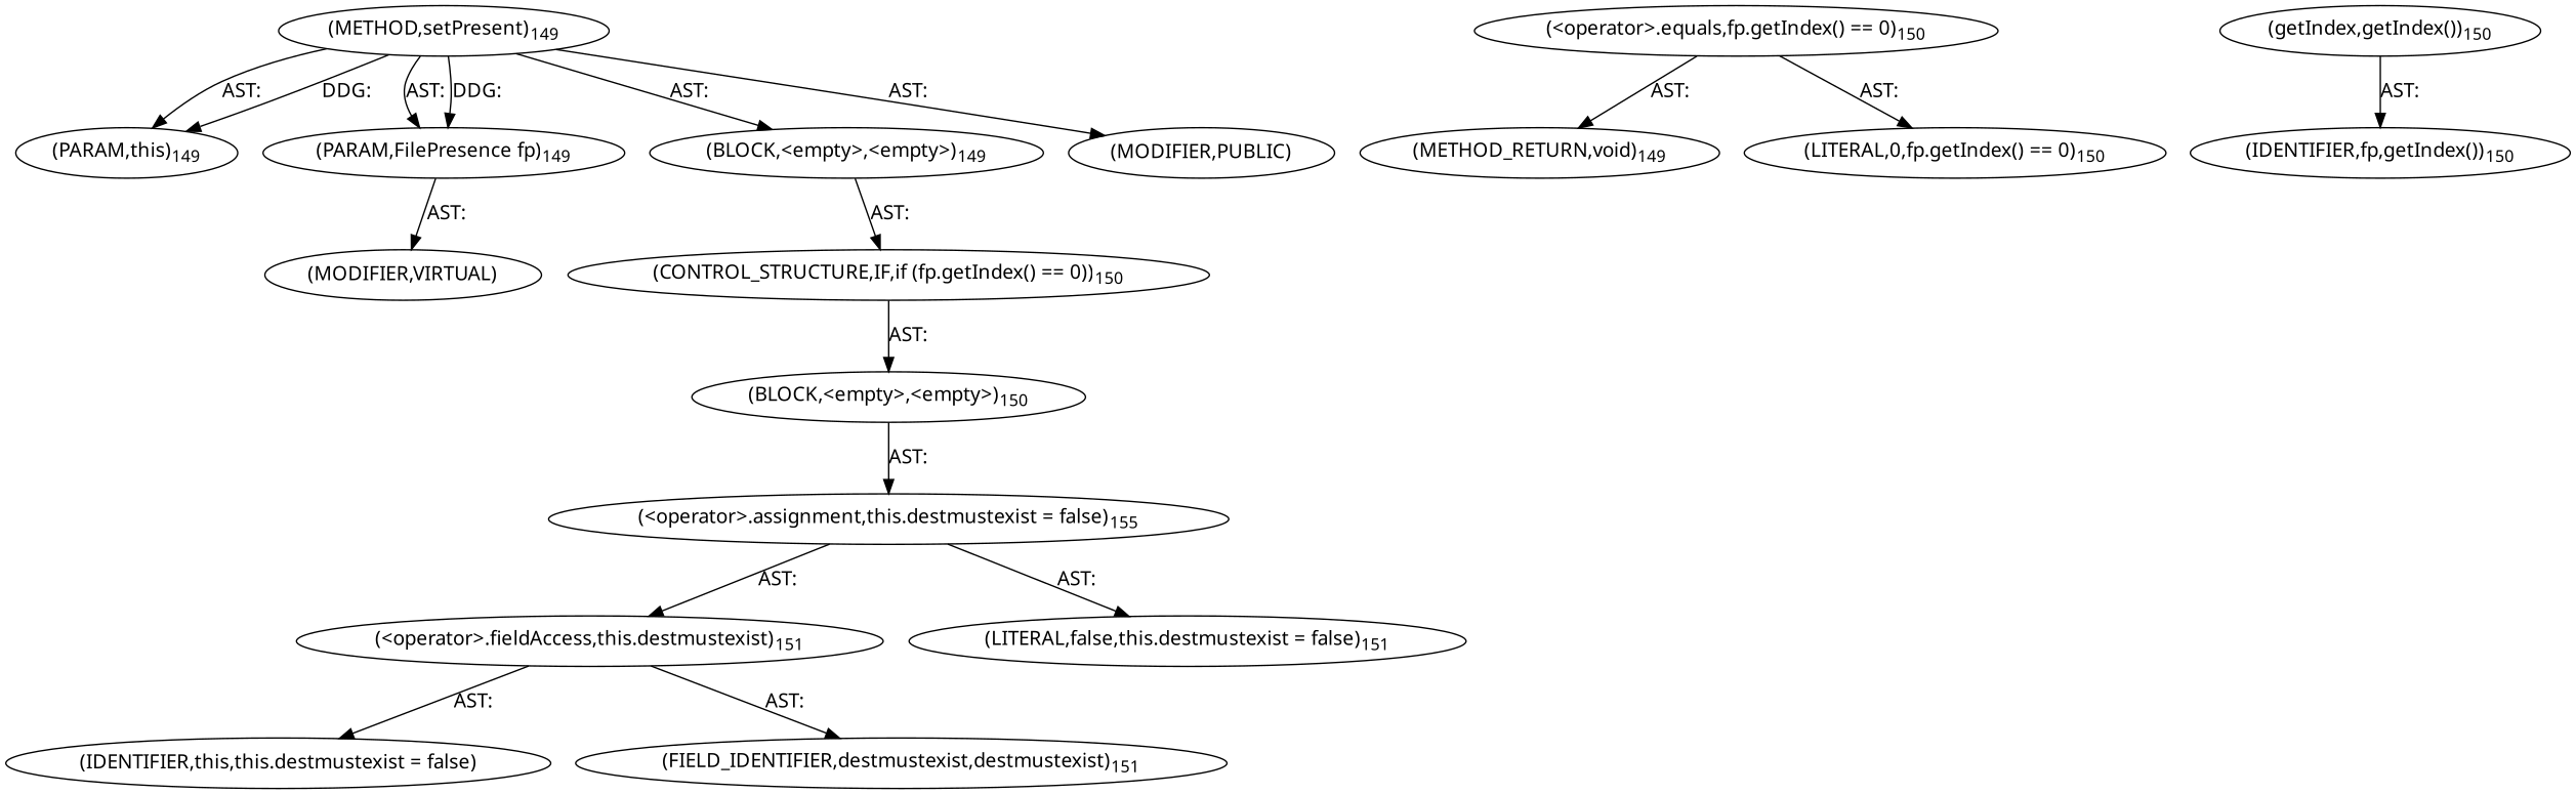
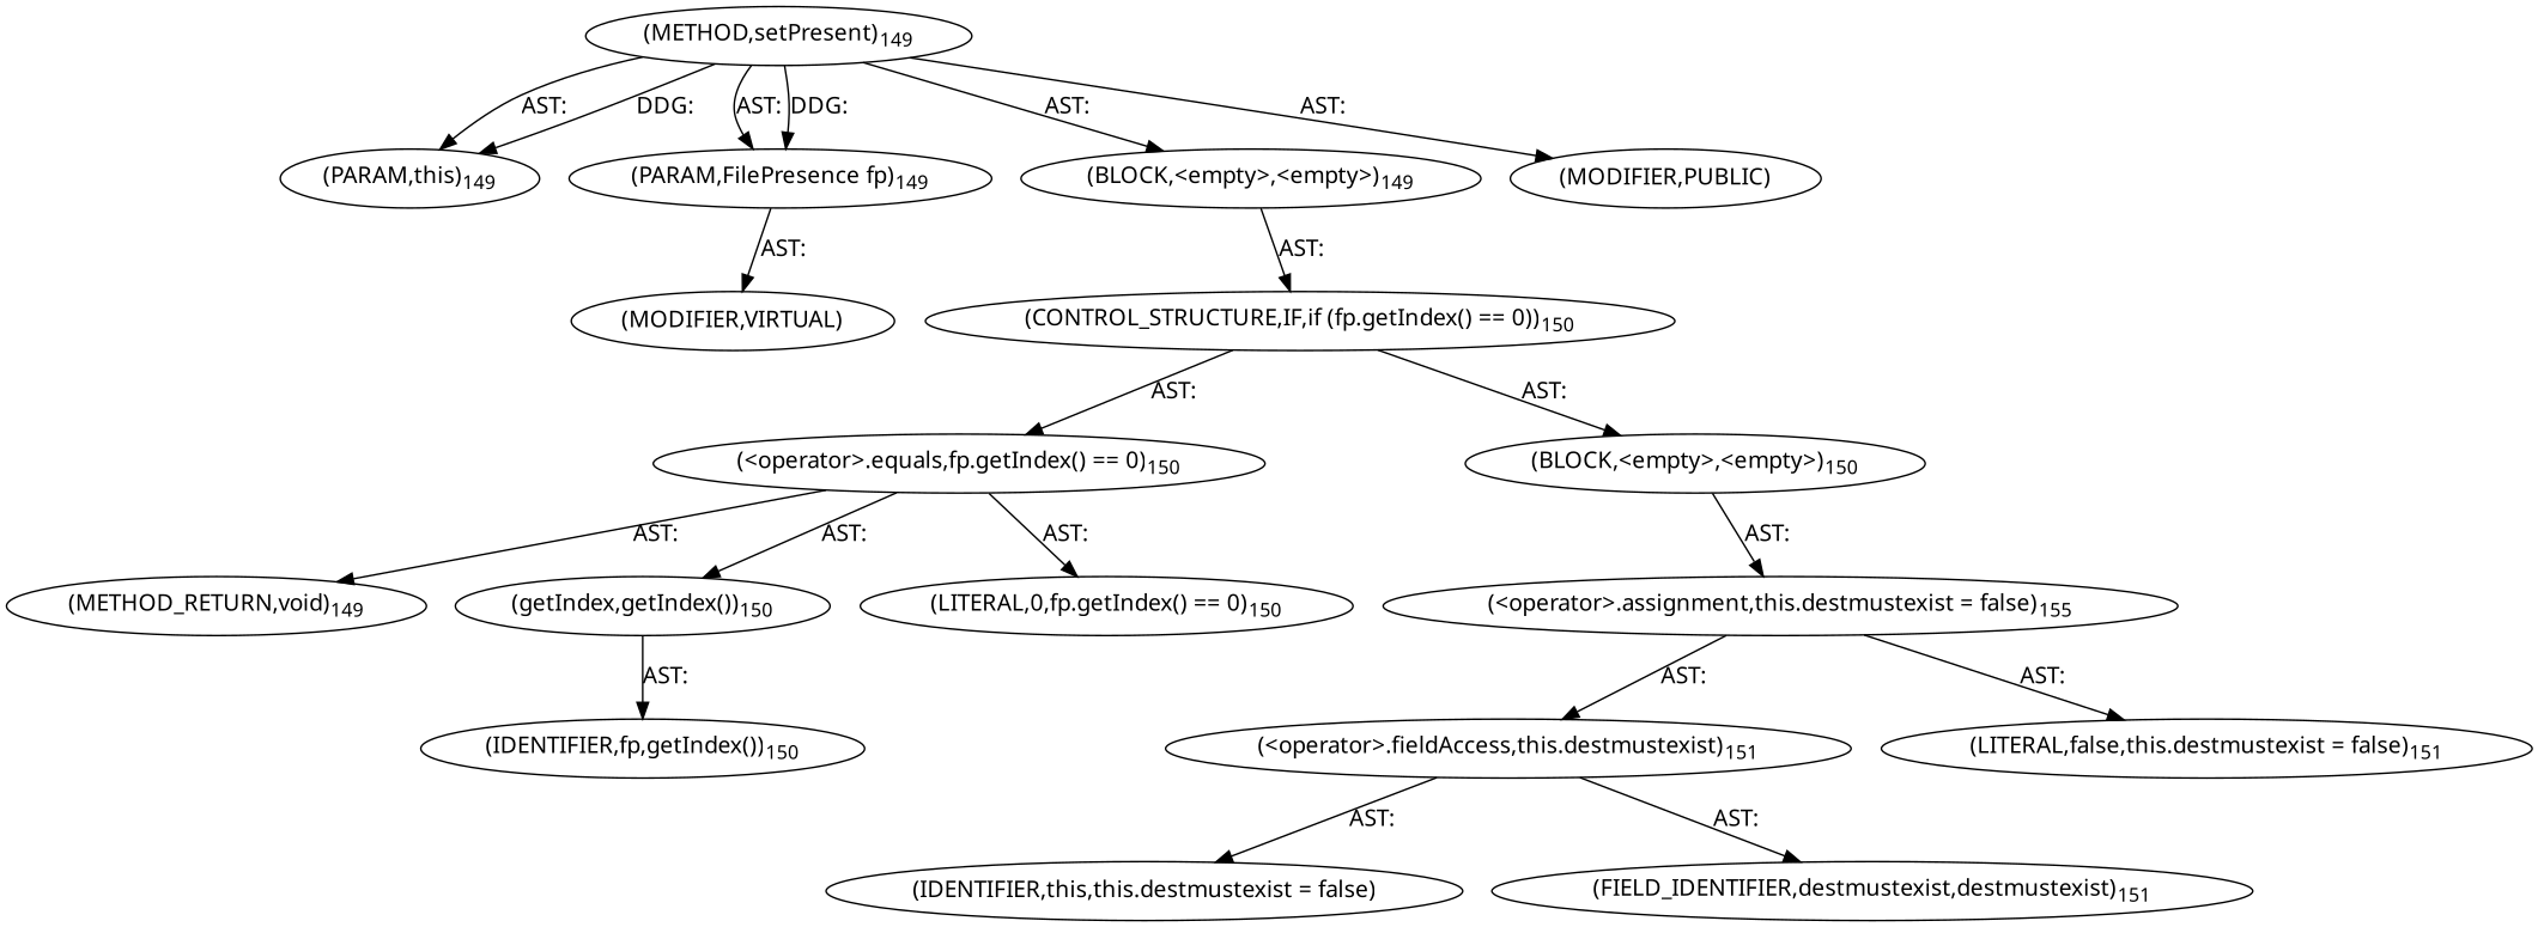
  digraph {
    fontname="Noto Sans"
    node [fontname="Noto Sans"]
    edge [fontname="Noto Sans"]
    n1 [label=<(METHOD,setPresent)<SUB>149</SUB>>]
    n2 [label=<(PARAM,this)<SUB>149</SUB>>]
    n3 [label=<(PARAM,FilePresence fp)<SUB>149</SUB>>]
    n4 [label=<(BLOCK,&lt;empty&gt;,&lt;empty&gt;)<SUB>149</SUB>>]
    n5 [label=<(MODIFIER,PUBLIC)>]
    n6 [label=<(MODIFIER,VIRTUAL)>]
    n7 [label=<(CONTROL_STRUCTURE,IF,if (fp.getIndex() == 0))<SUB>150</SUB>>]
    n8 [label=<(METHOD_RETURN,void)<SUB>149</SUB>>]
    n9 [label=<(&lt;operator&gt;.equals,fp.getIndex() == 0)<SUB>150</SUB>>]
    n10 [label=<(BLOCK,&lt;empty&gt;,&lt;empty&gt;)<SUB>150</SUB>>]
    n11 [label=<(getIndex,getIndex())<SUB>150</SUB>>]
    n12 [label=<(LITERAL,0,fp.getIndex() == 0)<SUB>150</SUB>>]
    n13 [label=<(&lt;operator&gt;.assignment,this.destmustexist = false)<SUB>155</SUB>>]
    n14 [label=<(IDENTIFIER,fp,getIndex())<SUB>150</SUB>>]
    n15 [label=<(&lt;operator&gt;.fieldAccess,this.destmustexist)<SUB>151</SUB>>]
    n16 [label=<(LITERAL,false,this.destmustexist = false)<SUB>151</SUB>>]
    n17 [label=<(IDENTIFIER,this,this.destmustexist = false)>]
    n18 [label=<(FIELD_IDENTIFIER,destmustexist,destmustexist)<SUB>151</SUB>>]
    n1 -> n2 [label="AST: "]
    n1 -> n2 [label="DDG: "]
    n1 -> n3 [label="AST: "]
    n1 -> n3 [label="DDG: "]
    n1 -> n4 [label="AST: "]
    n1 -> n5 [label="AST: "]
    n3 -> n6 [label="AST: "]
    n4 -> n7 [label="AST: "]
+   n7 -> n9 [label="AST: "]
    n7 -> n10 [label="AST: "]
    n9 -> n8 [label="AST: "]
+   n9 -> n11 [label="AST: "]
    n9 -> n12 [label="AST: "]
    n10 -> n13 [label="AST: "]
    n11 -> n14 [label="AST: "]
    n13 -> n15 [label="AST: "]
    n13 -> n16 [label="AST: "]
    n15 -> n17 [label="AST: "]
    n15 -> n18 [label="AST: "]
  }
